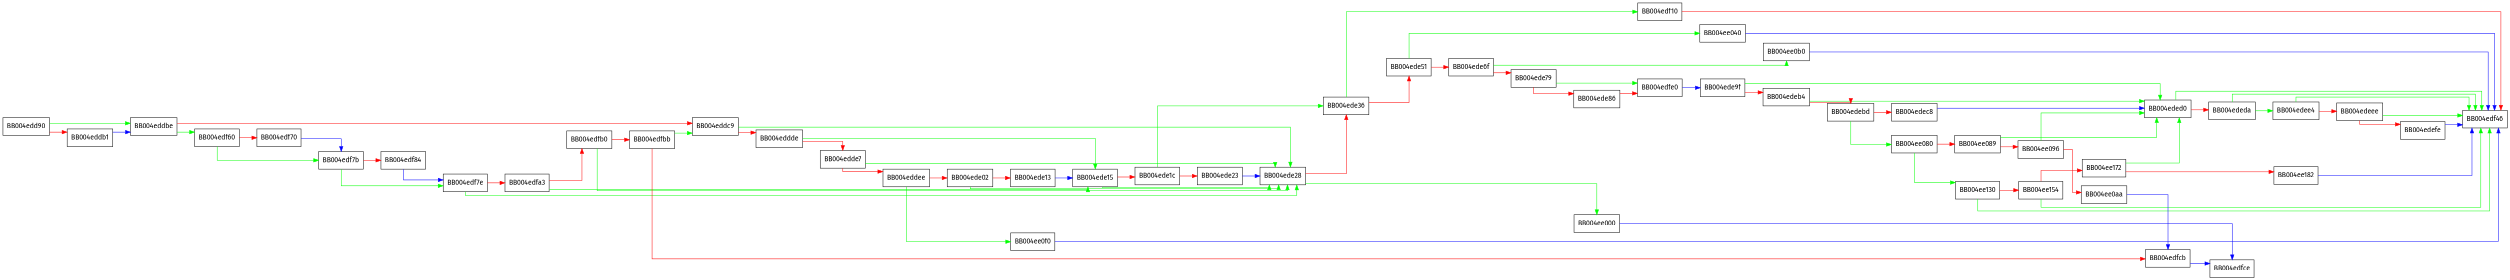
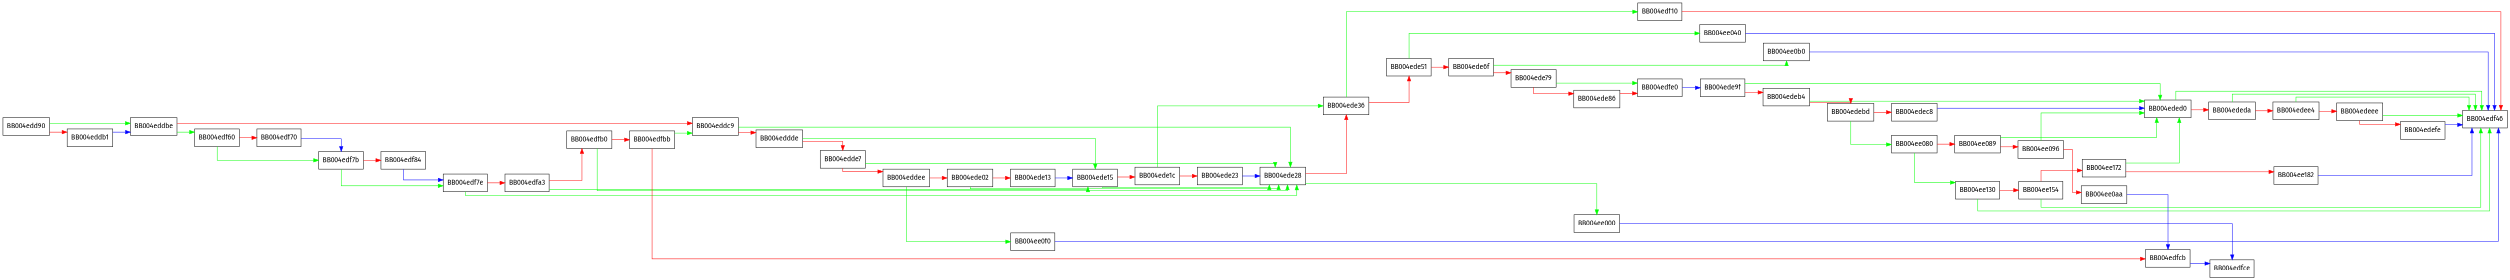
  digraph {
    fontname="Fira Sans"
    rankdir=LR
    splines=ortho
    node [fontname="Fira Sans" shape=box]
    edge [color=red fontname="Fira Sans"]
    BB004edd90
    BB004eddbe
    BB004eddb1
    BB004edf60
    BB004eddc9
    BB004edf7b
    BB004edf70
    BB004ede28
    BB004eddde
    n10 [label=BB004edf7e]
    BB004edf84
    BB004ede36
    BB004ee000
    BB004ede15
    BB004edde7
    BB004edf10
    BB004ede51
    BB004edfce
    BB004ede1c
    BB004eddee
    BB004ede23
    BB004ee0f0
    BB004ede02
    BB004edf46
    BB004ede13
    BB004ee040
    BB004ede6f
    BB004ee0b0
    BB004ede79
    BB004edfe0
    BB004ede86
    BB004ede9f
    BB004eded0
    BB004edeb4
    BB004ededa
    BB004edebd
    BB004edee4
    BB004ee080
    BB004edec8
    BB004ee130
    BB004ee089
    BB004ee154
    BB004ee096
    BB004edeee
    BB004edefe
    BB004edfa3
    BB004edfb0
    BB004edfbb
    BB004edfcb
    BB004ee172
    BB004ee0aa
    BB004ee182
    BB004edd90 -> BB004eddbe [color=green]
    BB004edd90 -> BB004eddb1
    BB004eddbe -> BB004edf60 [color=green]
    BB004eddbe -> BB004eddc9
    BB004eddb1 -> BB004eddbe [color=blue]
    BB004edf60 -> BB004edf7b [color=green]
    BB004edf60 -> BB004edf70
    BB004eddc9 -> BB004ede28 [color=green]
    BB004eddc9 -> BB004eddde
    BB004edf7b -> n10 [color=green]
    BB004edf7b -> BB004edf84
    BB004edf70 -> BB004edf7b [color=blue]
    BB004ede28 -> BB004ede36
    BB004ede28 -> BB004ee000 [color=green]
    BB004eddde -> BB004ede15 [color=green]
    BB004eddde -> BB004edde7
    n10 -> BB004ede28 [color=green]
    n10 -> BB004edfa3
    BB004edf84 -> n10 [color=blue]
    BB004ede36 -> BB004edf10 [color=green]
    BB004ede36 -> BB004ede51
    BB004ee000 -> BB004edfce [color=blue]
    BB004ede15 -> BB004ede28 [color=green]
    BB004ede15 -> BB004ede1c
    BB004edde7 -> BB004ede28 [color=green]
    BB004edde7 -> BB004eddee
    BB004edf10 -> BB004edf46
    BB004ede51 -> BB004ee040 [color=green]
    BB004ede51 -> BB004ede6f
    BB004ede1c -> BB004ede36 [color=green]
    BB004ede1c -> BB004ede23
    BB004eddee -> BB004ee0f0 [color=green]
    BB004eddee -> BB004ede02
    BB004ede23 -> BB004ede28 [color=blue]
    BB004ee0f0 -> BB004edf46 [color=blue]
    BB004ede02 -> BB004ede28 [color=green]
    BB004ede02 -> BB004ede13
    BB004ede13 -> BB004ede15 [color=blue]
    BB004ee040 -> BB004edf46 [color=blue]
    BB004ede6f -> BB004ee0b0 [color=green]
    BB004ede6f -> BB004ede79
    BB004ee0b0 -> BB004edf46 [color=blue]
    BB004ede79 -> BB004edfe0 [color=green]
    BB004ede79 -> BB004ede86
    BB004edfe0 -> BB004ede9f [color=blue]
    BB004ede86 -> BB004edfe0
    BB004ede9f -> BB004eded0 [color=green]
    BB004ede9f -> BB004edeb4
    BB004eded0 -> BB004edf46 [color=green]
    BB004eded0 -> BB004ededa
    BB004edeb4 -> BB004eded0 [color=green]
    BB004edeb4 -> BB004edebd
    BB004ededa -> BB004edf46 [color=green]
-   BB004ededa -> BB004edee4 [color=green]
+   BB004ededa -> BB004edee4
    BB004edebd -> BB004ee080 [color=green]
    BB004edebd -> BB004edec8
    BB004edee4 -> BB004edf46 [color=green]
    BB004edee4 -> BB004edeee
    BB004ee080 -> BB004ee130 [color=green]
    BB004ee080 -> BB004ee089
    BB004edec8 -> BB004eded0 [color=blue]
    BB004ee130 -> BB004edf46 [color=green]
    BB004ee130 -> BB004ee154
    BB004ee089 -> BB004eded0 [color=green]
    BB004ee089 -> BB004ee096
    BB004ee154 -> BB004edf46 [color=green]
    BB004ee154 -> BB004ee172
    BB004ee096 -> BB004eded0 [color=green]
    BB004ee096 -> BB004ee0aa
    BB004edeee -> BB004edf46 [color=green]
    BB004edeee -> BB004edefe
    BB004edefe -> BB004edf46 [color=blue]
    BB004edfa3 -> BB004ede15 [color=green]
    BB004edfa3 -> BB004edfb0
    BB004edfb0 -> BB004ede28 [color=green]
    BB004edfb0 -> BB004edfbb
    BB004edfbb -> BB004eddc9 [color=green]
    BB004edfbb -> BB004edfcb
    BB004edfcb -> BB004edfce [color=blue]
    BB004ee172 -> BB004eded0 [color=green]
    BB004ee172 -> BB004ee182
    BB004ee0aa -> BB004edfcb [color=blue]
    BB004ee182 -> BB004edf46 [color=blue]
  }
